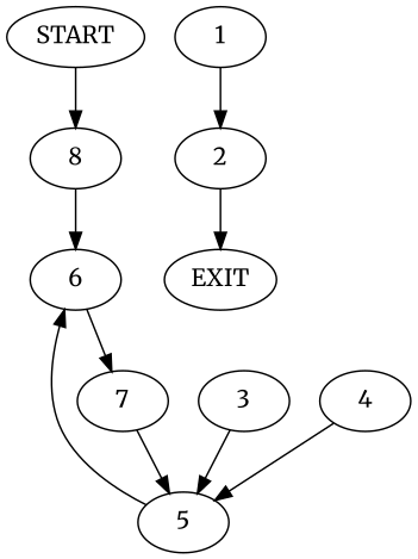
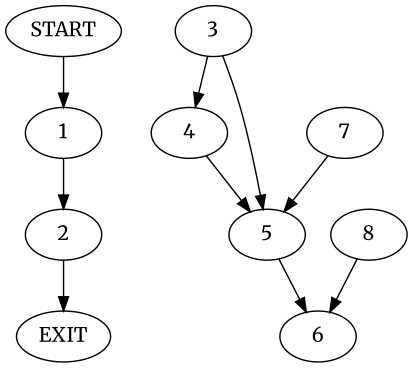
  digraph {
    fontname=Merriweather
    node [fontname=Merriweather]
    edge [fontname=Merriweather]
    n1 [label=START]
    1
    2
    n4 [label=EXIT]
    3
    4
    5
    6
    7
    8
-   n1 -> 8
+   n1 -> 1
    1 -> 2
    2 -> n4
+   3 -> 4
    3 -> 5
    4 -> 5
    5 -> 6
-   6 -> 7
    7 -> 5
    8 -> 6
  }
